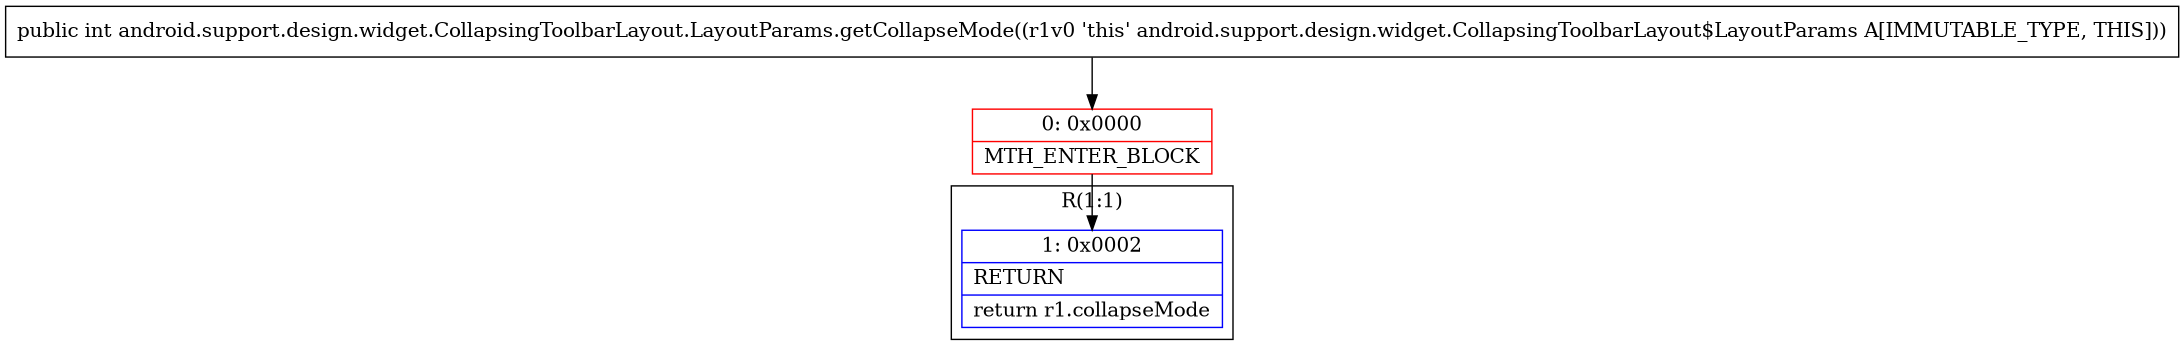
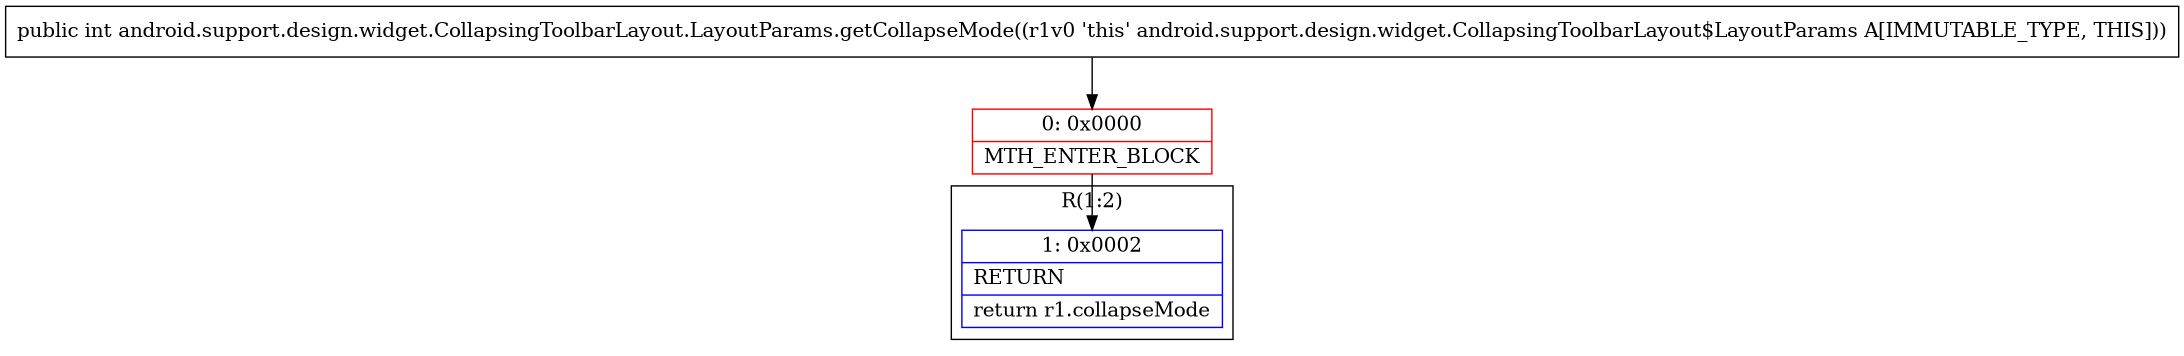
  digraph {
    node [shape=record]
    n1 [color=blue label="{1\:\ 0x0002|RETURN\l|return r1.collapseMode\l}"]
    n2 [color=red label="{0\:\ 0x0000|MTH_ENTER_BLOCK\l}"]
    n3 [label="{public int android.support.design.widget.CollapsingToolbarLayout.LayoutParams.getCollapseMode((r1v0 'this' android.support.design.widget.CollapsingToolbarLayout$LayoutParams A[IMMUTABLE_TYPE, THIS])) }"]
    subgraph cluster_1 {
-     label="R(1:1)"
+     label="R(1:2)"
      n1
    }
    n2 -> n1
    n3 -> n2
  }
